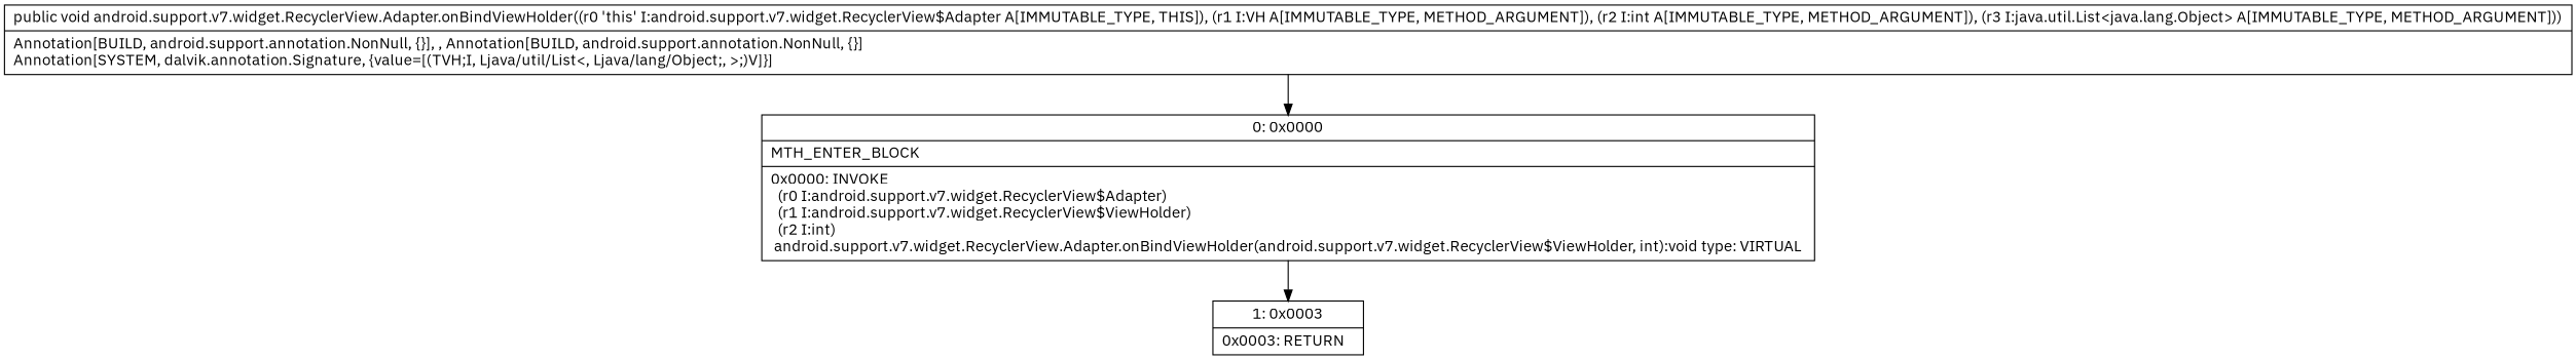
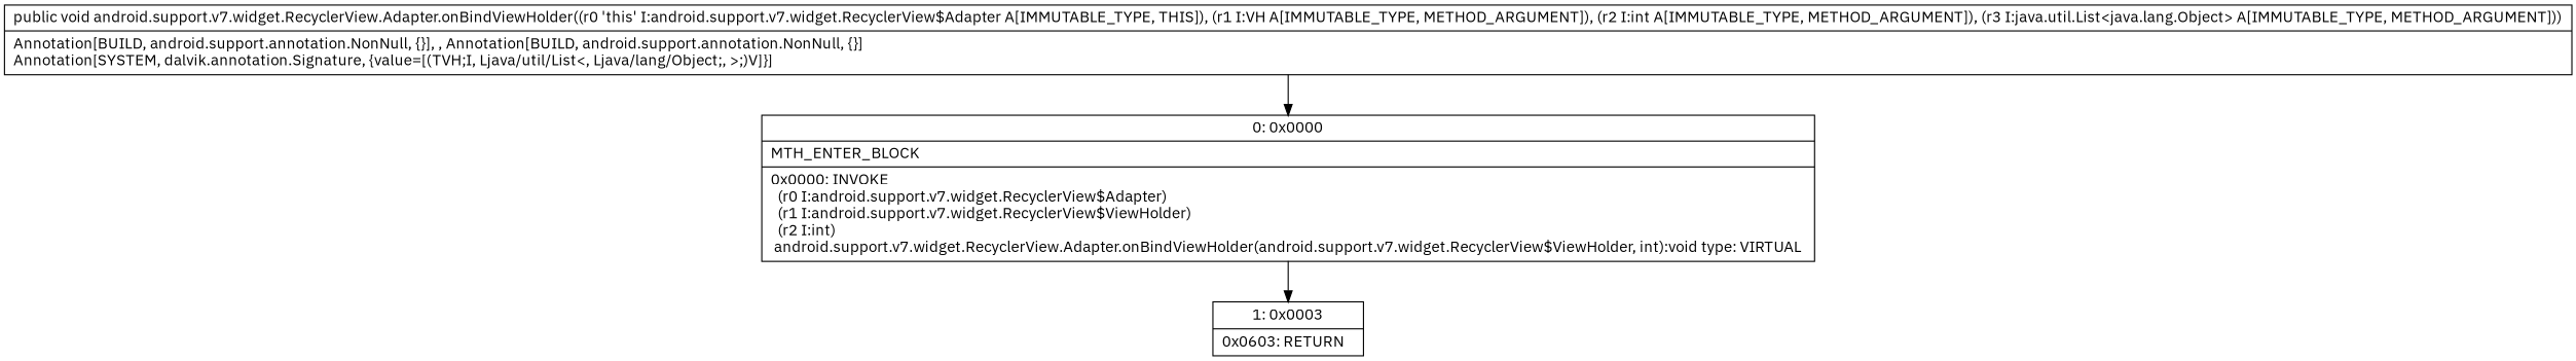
  digraph {
    fontname="IBM Plex Sans"
    node [shape=record fontname="IBM Plex Sans"]
    edge [fontname="IBM Plex Sans"]
    n1 [label="{0\:\ 0x0000|MTH_ENTER_BLOCK\l|0x0000: INVOKE  \l  (r0 I:android.support.v7.widget.RecyclerView$Adapter)\l  (r1 I:android.support.v7.widget.RecyclerView$ViewHolder)\l  (r2 I:int)\l android.support.v7.widget.RecyclerView.Adapter.onBindViewHolder(android.support.v7.widget.RecyclerView$ViewHolder, int):void type: VIRTUAL \l}"]
-   n2 [label="{1\:\ 0x0003|0x0003: RETURN   \l}"]
+   n2 [label="{1\:\ 0x0003|0x0603: RETURN   \l}"]
    n3 [label="{public void android.support.v7.widget.RecyclerView.Adapter.onBindViewHolder((r0 'this' I:android.support.v7.widget.RecyclerView$Adapter A[IMMUTABLE_TYPE, THIS]), (r1 I:VH A[IMMUTABLE_TYPE, METHOD_ARGUMENT]), (r2 I:int A[IMMUTABLE_TYPE, METHOD_ARGUMENT]), (r3 I:java.util.List\<java.lang.Object\> A[IMMUTABLE_TYPE, METHOD_ARGUMENT]))  | Annotation[BUILD, android.support.annotation.NonNull, \{\}], , Annotation[BUILD, android.support.annotation.NonNull, \{\}]\lAnnotation[SYSTEM, dalvik.annotation.Signature, \{value=[(TVH;I, Ljava\/util\/List\<, Ljava\/lang\/Object;, \>;)V]\}]\l}"]
    n1 -> n2
    n3 -> n1
  }
